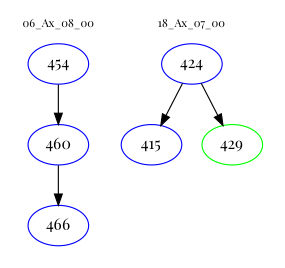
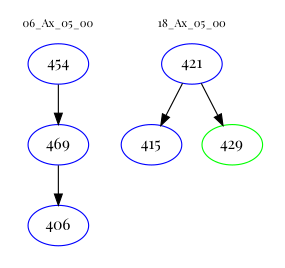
  digraph {
    fontname="Playfair Display"
    node [color=blue fontname="Playfair Display"]
    edge [color=black fontname="Playfair Display"]
-   n1 [label=460]
+   n1 [label=469]
    n2 [label=454]
-   n3 [label=466]
-   n4 [label=424]
+   n3 [label=406]
+   n4 [label=421]
    n5 [label=415]
    n6 [color=green label=429]
    subgraph cluster_1 {
      color=white
      fontsize=10
-     label="06_Ax_08_00"
+     label="06_Ax_05_00"
      n1
      n2
      n3
    }
    subgraph cluster_2 {
      color=white
      fontsize=10
-     label="18_Ax_07_00"
+     label="18_Ax_05_00"
      n4
      n5
      n6
    }
    n1 -> n3
    n2 -> n1
    n4 -> n5
    n4 -> n6
  }
